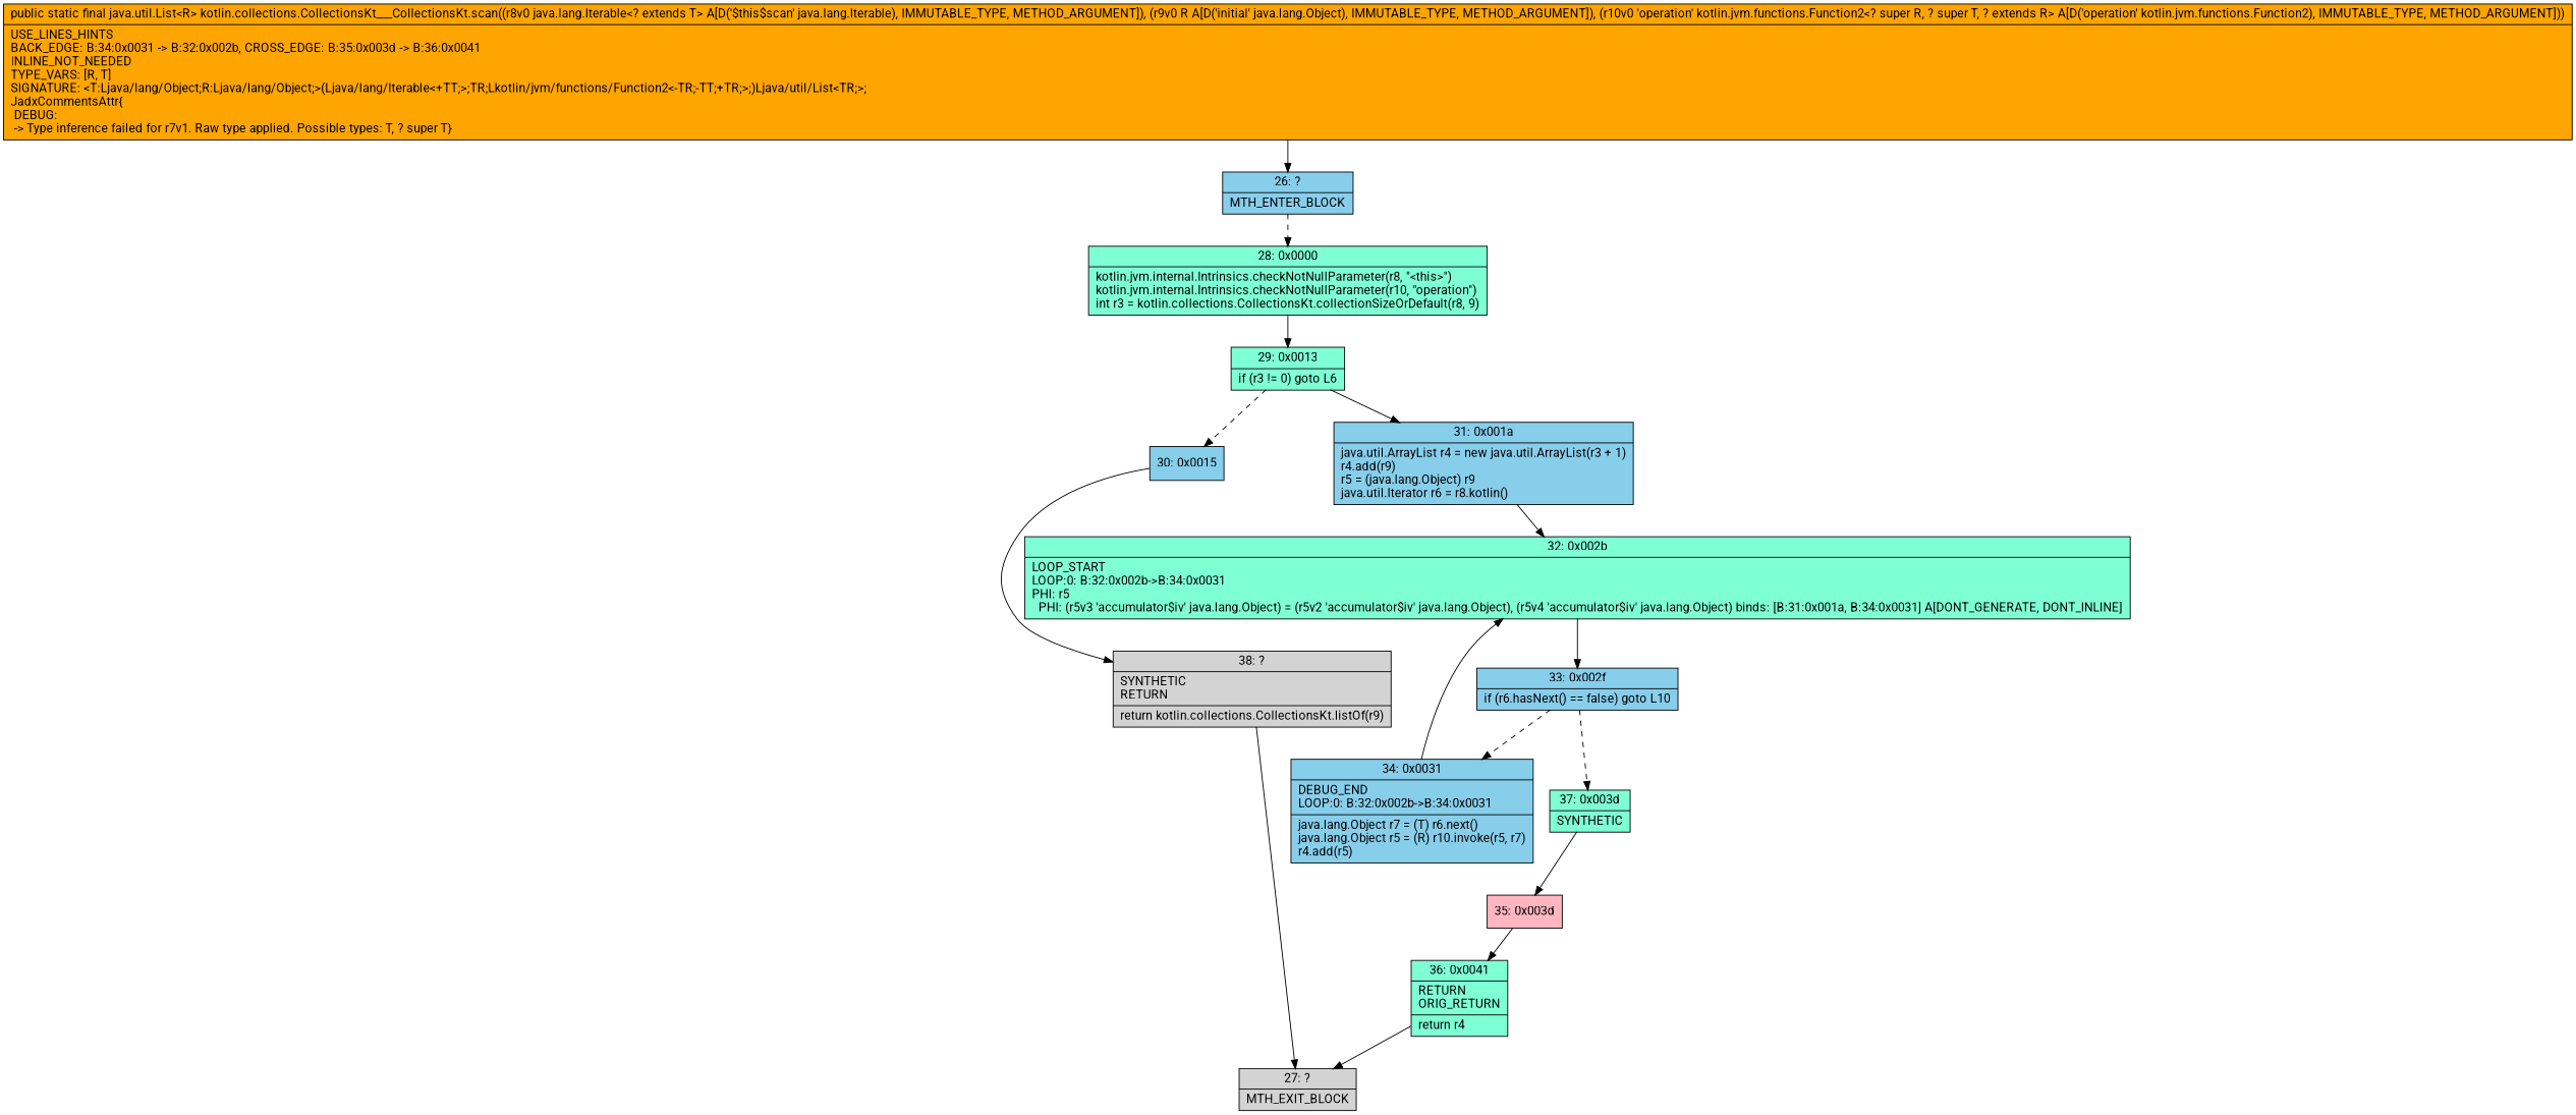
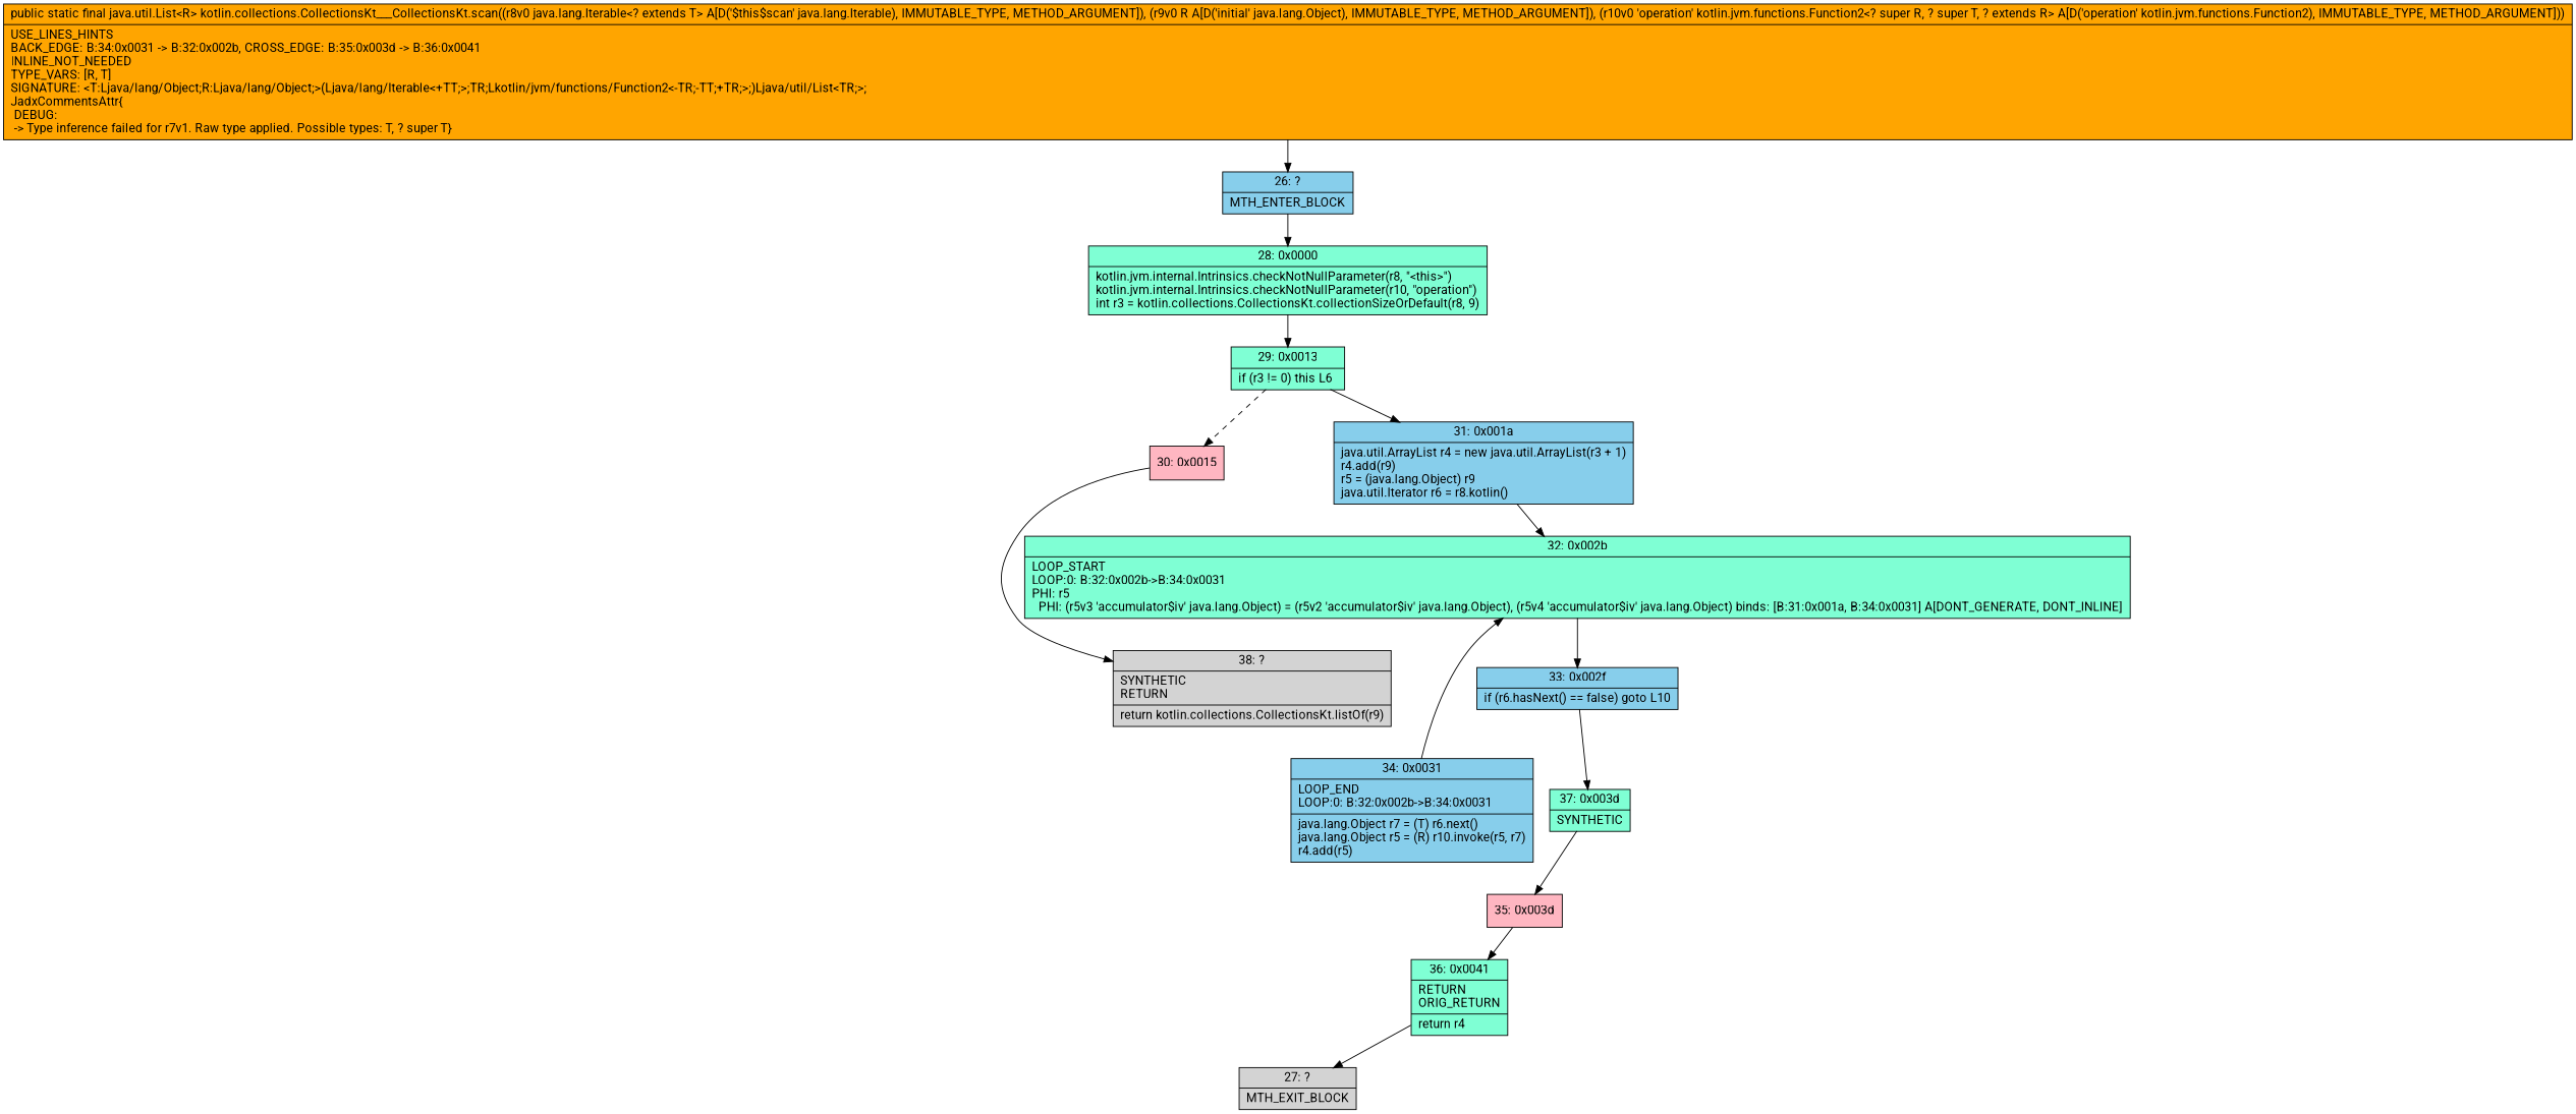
  digraph {
    fontname=Roboto
    node [fillcolor=aquamarine fontname=Roboto shape=record style=filled]
    edge [fontname=Roboto]
    n1 [fillcolor=skyblue label="{26\:\ ?|MTH_ENTER_BLOCK\l}"]
    n2 [label="{28\:\ 0x0000|kotlin.jvm.internal.Intrinsics.checkNotNullParameter(r8, \"\<this\>\")\lkotlin.jvm.internal.Intrinsics.checkNotNullParameter(r10, \"operation\")\lint r3 = kotlin.collections.CollectionsKt.collectionSizeOrDefault(r8, 9)\l}"]
-   n3 [label="{29\:\ 0x0013|if (r3 != 0) goto L6\l}"]
-   n4 [fillcolor=skyblue label="{30\:\ 0x0015}"]
+   n3 [label="{29\:\ 0x0013|if (r3 != 0) this L6\l}"]
+   n4 [fillcolor=lightpink label="{30\:\ 0x0015}"]
    n5 [fillcolor=skyblue label="{31\:\ 0x001a|java.util.ArrayList r4 = new java.util.ArrayList(r3 + 1)\lr4.add(r9)\lr5 = (java.lang.Object) r9\ljava.util.Iterator r6 = r8.kotlin()\l}"]
    n6 [fillcolor=lightgrey label="{38\:\ ?|SYNTHETIC\lRETURN\l|return kotlin.collections.CollectionsKt.listOf(r9)\l}"]
    n7 [label="{32\:\ 0x002b|LOOP_START\lLOOP:0: B:32:0x002b\-\>B:34:0x0031\lPHI: r5 \l  PHI: (r5v3 'accumulator$iv' java.lang.Object) = (r5v2 'accumulator$iv' java.lang.Object), (r5v4 'accumulator$iv' java.lang.Object) binds: [B:31:0x001a, B:34:0x0031] A[DONT_GENERATE, DONT_INLINE]\l}"]
    n8 [fillcolor=lightgrey label="{27\:\ ?|MTH_EXIT_BLOCK\l}"]
    n9 [fillcolor=skyblue label="{33\:\ 0x002f|if (r6.hasNext() == false) goto L10\l}"]
-   n10 [fillcolor=skyblue label="{34\:\ 0x0031|DEBUG_END\lLOOP:0: B:32:0x002b\-\>B:34:0x0031\l|java.lang.Object r7 = (T) r6.next()\ljava.lang.Object r5 = (R) r10.invoke(r5, r7)\lr4.add(r5)\l}"]
+   n10 [fillcolor=skyblue label="{34\:\ 0x0031|LOOP_END\lLOOP:0: B:32:0x002b\-\>B:34:0x0031\l|java.lang.Object r7 = (T) r6.next()\ljava.lang.Object r5 = (R) r10.invoke(r5, r7)\lr4.add(r5)\l}"]
    n11 [label="{37\:\ 0x003d|SYNTHETIC\l}"]
    n12 [fillcolor=lightpink label="{35\:\ 0x003d}"]
    n13 [label="{36\:\ 0x0041|RETURN\lORIG_RETURN\l|return r4\l}"]
    n14 [fillcolor=orange label="{public static final java.util.List\<R\> kotlin.collections.CollectionsKt___CollectionsKt.scan((r8v0 java.lang.Iterable\<? extends T\> A[D('$this$scan' java.lang.Iterable), IMMUTABLE_TYPE, METHOD_ARGUMENT]), (r9v0 R A[D('initial' java.lang.Object), IMMUTABLE_TYPE, METHOD_ARGUMENT]), (r10v0 'operation' kotlin.jvm.functions.Function2\<? super R, ? super T, ? extends R\> A[D('operation' kotlin.jvm.functions.Function2), IMMUTABLE_TYPE, METHOD_ARGUMENT]))  | USE_LINES_HINTS\lBACK_EDGE: B:34:0x0031 \-\> B:32:0x002b, CROSS_EDGE: B:35:0x003d \-\> B:36:0x0041\lINLINE_NOT_NEEDED\lTYPE_VARS: [R, T]\lSIGNATURE: \<T:Ljava\/lang\/Object;R:Ljava\/lang\/Object;\>(Ljava\/lang\/Iterable\<+TT;\>;TR;Lkotlin\/jvm\/functions\/Function2\<\-TR;\-TT;+TR;\>;)Ljava\/util\/List\<TR;\>;\lJadxCommentsAttr\{\l DEBUG: \l \-\> Type inference failed for r7v1. Raw type applied. Possible types: T, ? super T\}\l}"]
-   n1 -> n2 [style=dashed]
+   n1 -> n2
    n2 -> n3
    n3 -> n4 [style=dashed]
    n3 -> n5
    n4 -> n6
    n5 -> n7
-   n6 -> n8
    n7 -> n9
-   n9 -> n10 [style=dashed]
-   n9 -> n11 [style=dashed]
+   n9 -> n11
    n10 -> n7
    n11 -> n12
    n12 -> n13
    n13 -> n8
    n14 -> n1
  }
